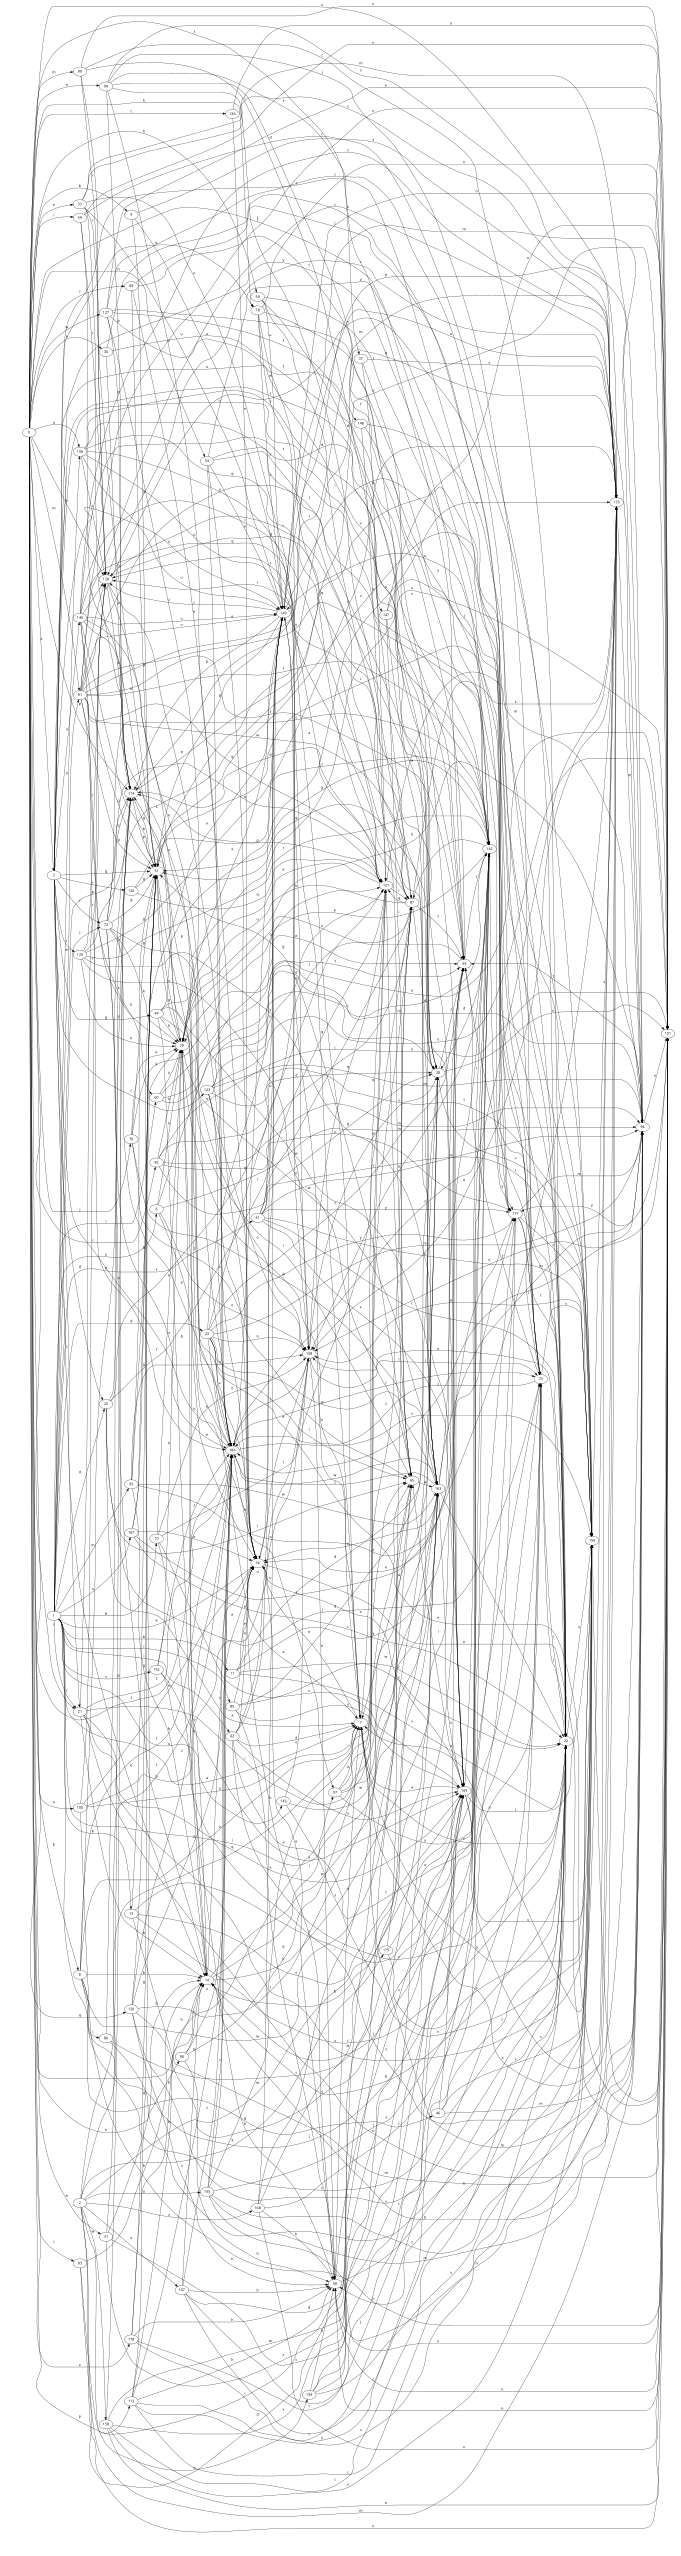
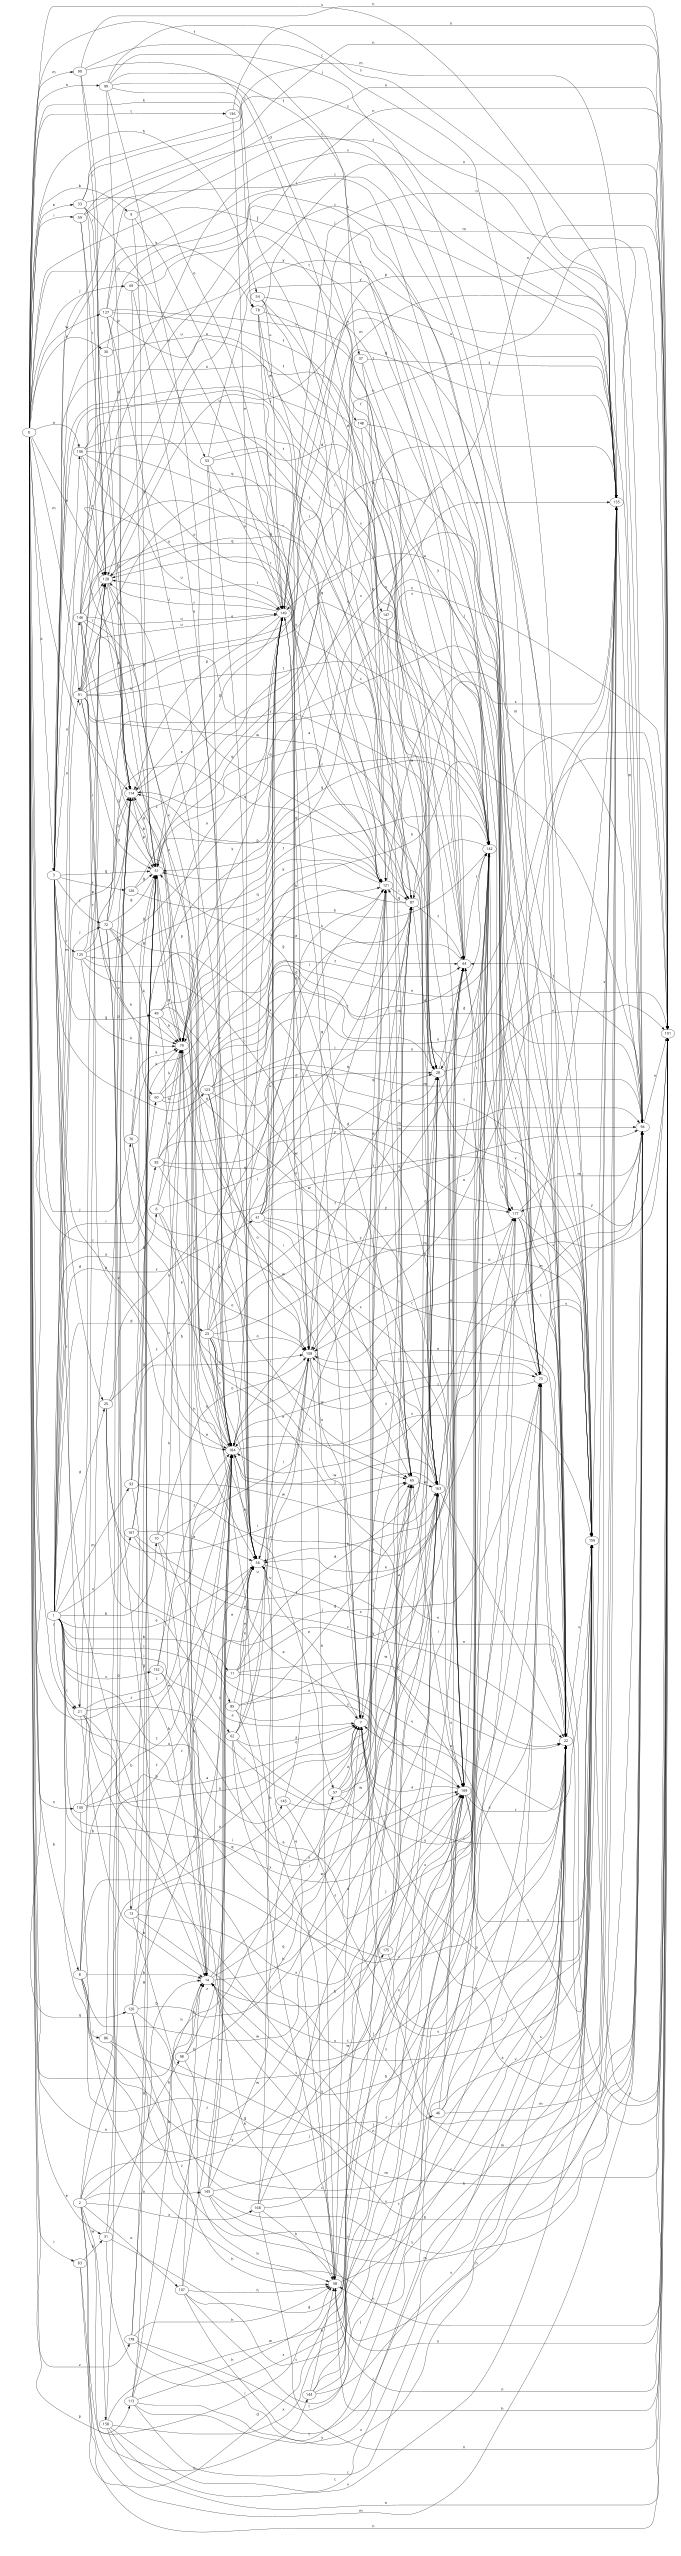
  strict digraph {
    fontname="Noto Sans"
    rankdir=LR
    node [fontname="Noto Sans"]
    edge [fontname="Noto Sans"]
    0
    3
    8
    9
    21
    30
    31
    33
    37
    53
    54
    57
    59
    69
    70
    78
    82
    83
    90
    91
    98
    99
    100
    106
    113
    114
    120
    128
    135
    136
    142
    n32 [label=127]
    178
    184
    25
    72
    14
    49
    51
    73
    123
    125
    126
    146
    147
    148
    149
    177
    7
    163
    22
    86
    65
    101
    169
    156
    44
    94
    108
    121
    36
    87
    28
    79
    58
    1
    6
    10
    11
    13
    23
    41
    46
    60
    62
    85
    93
    143
    152
    167
    2
    107
    144
    145
    158
    168
    175
    0 -> 3 [label=a]
    0 -> 8 [label=b]
    0 -> 9 [label=b]
    0 -> 21 [label=c]
    0 -> 30 [label=e]
    0 -> 31 [label=e]
    0 -> 33 [label=e]
    0 -> 37 [label=f]
    0 -> 53 [label=h]
    0 -> 54 [label=h]
    0 -> 57 [label=h]
    0 -> 59 [label=i]
    0 -> 69 [label=j]
    0 -> 70 [label=j]
    0 -> 78 [label=k]
    0 -> 82 [label=l]
    0 -> 83 [label=l]
    0 -> 90 [label=m]
    0 -> 91 [label=m]
    0 -> 98 [label=n]
    0 -> 99 [label=n]
    0 -> 100 [label=n]
    0 -> 106 [label=o]
    0 -> 113 [label=p]
    0 -> 114 [label=p]
    0 -> 120 [label=q]
    0 -> 128 [label=n]
    0 -> 135 [label=s]
    0 -> 136 [label=t]
    0 -> 142 [label=t]
    0 -> n32 [label=w]
    0 -> 178 [label=z]
    0 -> 184 [label=z]
    3 -> 21 [label=c]
    3 -> 57 [label=h]
    3 -> 78 [label=k]
    3 -> 142 [label=t]
    3 -> 25 [label=d]
    3 -> 72 [label=j]
    3 -> 14 [label=b]
    3 -> 49 [label=g]
    3 -> 51 [label=g]
    3 -> 73 [label=j]
    3 -> 123 [label=r]
    3 -> 125 [label=r]
    3 -> 126 [label=r]
    3 -> 146 [label=u]
    3 -> 147 [label=u]
    3 -> 148 [label=u]
    3 -> 149 [label=u]
    3 -> 177 [label=y]
    8 -> 114 [label=p]
    8 -> 184 [label=z]
    8 -> 14 [label=b]
    8 -> 73 [label=j]
    8 -> 7 [label=a]
    8 -> 163 [label=w]
    8 -> 22 [label=c]
    8 -> 86 [label=l]
    9 -> 135 [label=s]
    9 -> 51 [label=g]
    9 -> 149 [label=u]
    21 -> 128 [label=r]
    21 -> 184 [label=z]
    21 -> 14 [label=b]
    21 -> 65 [label=i]
    21 -> 101 [label=n]
    21 -> 169 [label=x]
    21 -> 156 [label=v]
    30 -> 114 [label=p]
    30 -> 22 [label=c]
    30 -> 44 [label=f]
    31 -> 114 [label=p]
    31 -> 142 [label=t]
    31 -> 14 [label=b]
    31 -> 169 [label=x]
    33 -> 114 [label=p]
    33 -> 128 [label=r]
    33 -> 135 [label=s]
    33 -> 149 [label=u]
    33 -> 94 [label=m]
    33 -> 108 [label=o]
    37 -> 135 [label=s]
    37 -> 169 [label=x]
    37 -> 121 [label=q]
    53 -> 184 [label=z]
    53 -> 149 [label=u]
    53 -> 177 [label=y]
    53 -> 36 [label=e]
    53 -> 87 [label=l]
    53 -> 28 [label=d]
    54 -> 142 [label=t]
    54 -> 149 [label=u]
    54 -> 65 [label=i]
    54 -> 28 [label=d]
    57 -> 177 [label=y]
    57 -> 7 [label=a]
    57 -> 163 [label=w]
    57 -> 65 [label=i]
    57 -> 87 [label=l]
    59 -> 128 [label=r]
    59 -> 22 [label=c]
    59 -> 101 [label=n]
    59 -> 79 [label=k]
    69 -> 142 [label=t]
    69 -> 51 [label=g]
    69 -> 73 [label=j]
    69 -> 36 [label=e]
    70 -> 51 [label=g]
    70 -> 163 [label=w]
    70 -> 65 [label=i]
    70 -> 44 [label=e]
    70 -> 79 [label=k]
    78 -> 149 [label=u]
    78 -> 7 [label=a]
    78 -> 101 [label=n]
    78 -> 44 [label=f]
    78 -> 121 [label=q]
    82 -> 177 [label=y]
    82 -> 101 [label=n]
    82 -> 156 [label=v]
    82 -> 94 [label=m]
    82 -> 28 [label=d]
    82 -> 79 [label=k]
-   83 -> 14 [label=b]
+   83 -> 31 [label=b]
    83 -> 65 [label=i]
    83 -> 28 [label=d]
    90 -> 128 [label=r]
    90 -> 51 [label=g]
    90 -> 22 [label=c]
    90 -> 101 [label=n]
    90 -> 87 [label=l]
    91 -> 128 [label=r]
    91 -> 135 [label=s]
    91 -> 142 [label=t]
    91 -> 184 [label=z]
    91 -> 51 [label=g]
    91 -> 73 [label=j]
    91 -> 149 [label=u]
    91 -> 177 [label=y]
    91 -> 163 [label=w]
    91 -> 101 [label=n]
    91 -> 44 [label=f]
    91 -> 94 [label=m]
    91 -> 121 [label=q]
    91 -> 79 [label=k]
    98 -> 184 [label=z]
    98 -> 14 [label=b]
    98 -> 121 [label=q]
    98 -> 58 [label=h]
    99 -> 114 [label=p]
    99 -> 135 [label=s]
    99 -> 184 [label=z]
    99 -> 73 [label=j]
    99 -> 44 [label=f]
    99 -> 87 [label=l]
    99 -> 28 [label=d]
    100 -> 128 [label=r]
    100 -> 7 [label=a]
    100 -> 101 [label=n]
    100 -> 108 [label=o]
    100 -> 36 [label=e]
    106 -> 128 [label=r]
    106 -> 149 [label=u]
    106 -> 7 [label=a]
    106 -> 169 [label=x]
    106 -> 44 [label=f]
    106 -> 108 [label=o]
    106 -> 121 [label=q]
    113 -> 142 [label=t]
    113 -> 184 [label=z]
    113 -> 14 [label=b]
    113 -> 51 [label=g]
    113 -> 177 [label=y]
    113 -> 22 [label=c]
    113 -> 58 [label=h]
    114 -> 51 [label=g]
    114 -> 156 [label=v]
    120 -> 184 [label=z]
    120 -> 51 [label=g]
    120 -> 177 [label=y]
    120 -> 22 [label=c]
    120 -> 36 [label=e]
    120 -> 87 [label=l]
    120 -> 58 [label=h]
    128 -> 114 [label=p]
    128 -> 184 [label=z]
    128 -> 156 [label=v]
    128 -> 36 [label=e]
    128 -> 28 [label=d]
    135 -> 128 [label=r]
    135 -> 184 [label=z]
    135 -> 51 [label=g]
    135 -> 149 [label=u]
    135 -> 7 [label=a]
    135 -> 94 [label=m]
    135 -> 108 [label=o]
    135 -> 58 [label=h]
    136 -> 101 [label=n]
    136 -> 36 [label=e]
    142 -> 51 [label=g]
    142 -> 177 [label=y]
    142 -> 108 [label=o]
    142 -> 87 [label=l]
    142 -> 28 [label=d]
    142 -> 79 [label=k]
    n32 -> 114 [label=p]
    n32 -> 142 [label=t]
    n32 -> 184 [label=z]
    n32 -> 163 [label=w]
    n32 -> 22 [label=c]
    n32 -> 101 [label=n]
    n32 -> 44 [label=f]
    178 -> 142 [label=t]
    178 -> 14 [label=b]
    178 -> 51 [label=g]
    178 -> 156 [label=v]
    178 -> 58 [label=h]
    184 -> 114 [label=p]
    184 -> 73 [label=j]
    184 -> 149 [label=u]
    184 -> 163 [label=w]
    184 -> 156 [label=v]
    184 -> 36 [label=e]
    184 -> 79 [label=k]
    25 -> 114 [label=p]
    25 -> 73 [label=j]
    25 -> 7 [label=a]
    25 -> 65 [label=i]
    25 -> 121 [label=q]
    25 -> 87 [label=l]
    72 -> 114 [label=p]
    72 -> 142 [label=t]
    72 -> 184 [label=z]
    72 -> 14 [label=b]
    72 -> 51 [label=g]
    72 -> 108 [label=o]
    72 -> 121 [label=q]
    72 -> 36 [label=e]
    72 -> 79 [label=k]
    14 -> 184 [label=z]
    14 -> 73 [label=j]
    14 -> 163 [label=w]
    14 -> 65 [label=i]
    14 -> 44 [label=f]
    49 -> 135 [label=s]
    49 -> 14 [label=b]
    49 -> 163 [label=w]
    49 -> 65 [label=i]
    49 -> 101 [label=n]
    49 -> 79 [label=k]
    51 -> 114 [label=p]
    51 -> 142 [label=t]
    51 -> 184 [label=z]
    51 -> 22 [label=c]
    51 -> 79 [label=k]
    73 -> 184 [label=z]
    73 -> 22 [label=c]
    73 -> 156 [label=v]
    73 -> 44 [label=f]
    123 -> 142 [label=t]
    123 -> 184 [label=z]
    123 -> 101 [label=n]
    123 -> 156 [label=v]
    123 -> 44 [label=f]
    123 -> 94 [label=m]
    123 -> 108 [label=o]
    123 -> 58 [label=h]
    125 -> 128 [label=r]
    125 -> 135 [label=s]
    125 -> 142 [label=t]
    125 -> 65 [label=i]
    125 -> 101 [label=n]
    125 -> 169 [label=x]
    125 -> 79 [label=k]
    126 -> 51 [label=g]
    126 -> 156 [label=v]
    126 -> 121 [label=q]
    146 -> 128 [label=r]
    146 -> 135 [label=s]
    146 -> 142 [label=t]
    146 -> 184 [label=z]
    146 -> 14 [label=b]
    146 -> 51 [label=g]
    146 -> 149 [label=u]
    146 -> 121 [label=q]
    146 -> 36 [label=e]
    146 -> 87 [label=l]
    146 -> 60 [label=x]
    147 -> 73 [label=j]
    147 -> 163 [label=w]
    147 -> 65 [label=i]
    147 -> 101 [label=n]
    148 -> 177 [label=y]
    148 -> 156 [label=v]
    148 -> 121 [label=q]
    149 -> 114 [label=p]
    149 -> 128 [label=r]
    149 -> 51 [label=g]
    149 -> 22 [label=c]
    149 -> 101 [label=n]
    149 -> 94 [label=m]
    149 -> 108 [label=o]
    149 -> 79 [label=k]
    177 -> 73 [label=j]
    177 -> 22 [label=c]
    177 -> 156 [label=v]
    177 -> 94 [label=m]
    177 -> 36 [label=e]
    7 -> 149 [label=u]
    7 -> 22 [label=c]
    7 -> 94 [label=m]
    7 -> 121 [label=q]
    7 -> 36 [label=e]
    163 -> 128 [label=r]
    163 -> 142 [label=t]
    163 -> 184 [label=z]
    163 -> 22 [label=c]
    163 -> 169 [label=x]
    163 -> 94 [label=m]
    163 -> 36 [label=e]
    22 -> 14 [label=b]
    22 -> 73 [label=j]
    22 -> 149 [label=u]
    22 -> 156 [label=v]
    22 -> 44 [label=f]
    22 -> 108 [label=o]
    86 -> 114 [label=p]
    86 -> 142 [label=t]
    86 -> 156 [label=v]
    65 -> 51 [label=g]
    65 -> 163 [label=w]
    101 -> 177 [label=y]
    101 -> 156 [label=v]
    101 -> 108 [label=o]
    101 -> 58 [label=h]
    169 -> 128 [label=r]
    169 -> 135 [label=s]
    169 -> 142 [label=t]
    169 -> 14 [label=b]
    169 -> 7 [label=a]
    169 -> 22 [label=c]
    169 -> 65 [label=i]
    169 -> 156 [label=v]
    156 -> 135 [label=s]
    156 -> 7 [label=a]
    156 -> 108 [label=o]
    156 -> 58 [label=h]
    44 -> 142 [label=t]
    44 -> 79 [label=k]
    94 -> 114 [label=p]
    94 -> 184 [label=z]
    94 -> 14 [label=b]
    94 -> 7 [label=a]
    94 -> 101 [label=n]
    94 -> 44 [label=f]
    94 -> 79 [label=k]
    108 -> 184 [label=z]
    108 -> 73 [label=j]
    108 -> 121 [label=q]
    108 -> 36 [label=e]
    108 -> 28 [label=d]
    108 -> 58 [label=h]
    121 -> 114 [label=p]
    121 -> 65 [label=i]
    121 -> 94 [label=m]
    121 -> 87 [label=l]
    121 -> 79 [label=k]
    36 -> 149 [label=u]
    36 -> 101 [label=n]
    36 -> 169 [label=x]
    87 -> 114 [label=p]
    87 -> 128 [label=r]
    87 -> 135 [label=s]
    87 -> 44 [label=f]
    87 -> 121 [label=q]
    87 -> 28 [label=d]
    87 -> 79 [label=k]
    28 -> 51 [label=g]
    28 -> 7 [label=a]
    28 -> 101 [label=n]
    28 -> 156 [label=v]
    28 -> 44 [label=f]
    79 -> 14 [label=b]
    79 -> 51 [label=g]
    79 -> 7 [label=a]
    79 -> 163 [label=w]
    58 -> 7 [label=a]
    58 -> 22 [label=c]
    58 -> 101 [label=n]
    58 -> 169 [label=x]
    58 -> 36 [label=e]
    1 -> 21 [label=c]
    1 -> 91 [label=m]
    1 -> 106 [label=o]
    1 -> 114 [label=p]
    1 -> 25 [label=d]
    1 -> 72 [label=j]
    1 -> 7 [label=a]
    1 -> 65 [label=i]
    1 -> 36 [label=e]
    1 -> 6 [label=a]
    1 -> 10 [label=b]
    1 -> 11 [label=b]
    1 -> 13 [label=b]
    1 -> 23 [label=d]
    1 -> 41 [label=f]
    1 -> 46 [label=g]
    1 -> 60 [label=i]
    1 -> 62 [label=i]
    1 -> 85 [label=l]
    1 -> 93 [label=m]
    1 -> 143 [label=u]
    1 -> 152 [label=v]
    1 -> 167 [label=x]
    6 -> 94 [label=m]
    6 -> 108 [label=o]
    6 -> 121 [label=q]
    6 -> 36 [label=e]
    6 -> 79 [label=k]
    10 -> 169 [label=x]
    10 -> 108 [label=o]
    10 -> 87 [label=l]
    10 -> 79 [label=k]
    10 -> 58 [label=h]
    11 -> 177 [label=y]
    11 -> 22 [label=c]
    11 -> 156 [label=v]
    11 -> 36 [label=e]
    11 -> 28 [label=d]
    13 -> 142 [label=t]
    13 -> 51 [label=g]
    13 -> 22 [label=c]
    13 -> 169 [label=x]
    13 -> 94 [label=m]
    23 -> 184 [label=z]
    23 -> 177 [label=y]
    23 -> 7 [label=a]
    23 -> 163 [label=w]
    23 -> 65 [label=i]
    23 -> 101 [label=n]
    23 -> 44 [label=f]
    23 -> 94 [label=m]
    23 -> 108 [label=o]
    23 -> 121 [label=q]
    23 -> 87 [label=l]
    41 -> 149 [label=u]
    41 -> 177 [label=y]
    41 -> 22 [label=c]
    41 -> 169 [label=x]
    41 -> 156 [label=v]
    41 -> 94 [label=m]
    41 -> 121 [label=q]
    41 -> 87 [label=l]
    41 -> 28 [label=d]
    46 -> 22 [label=c]
    46 -> 156 [label=v]
    46 -> 44 [label=o]
    46 -> 94 [label=m]
    60 -> 101 [label=n]
    60 -> 94 [label=m]
    60 -> 28 [label=d]
    60 -> 79 [label=k]
    62 -> 73 [label=j]
    62 -> 149 [label=u]
    62 -> 7 [label=a]
    62 -> 22 [label=c]
    62 -> 169 [label=x]
    62 -> 108 [label=o]
    62 -> 36 [label=e]
    85 -> 22 [label=c]
    85 -> 169 [label=x]
    85 -> 36 [label=e]
    85 -> 28 [label=d]
    85 -> 58 [label=h]
    93 -> 135 [label=s]
    93 -> 14 [label=b]
    93 -> 51 [label=g]
    93 -> 149 [label=u]
    93 -> 163 [label=w]
    93 -> 108 [label=o]
    143 -> 163 [label=w]
    143 -> 156 [label=v]
    143 -> 108 [label=o]
    152 -> 135 [label=s]
    152 -> 184 [label=z]
    152 -> 169 [label=x]
    152 -> 79 [label=k]
    167 -> 51 [label=g]
    167 -> 22 [label=c]
    167 -> 44 [label=f]
    167 -> 36 [label=e]
    167 -> 79 [label=k]
    2 -> 184 [label=z]
    2 -> 163 [label=w]
    2 -> 101 [label=n]
    2 -> 94 [label=m]
    2 -> 121 [label=q]
    2 -> 107 [label=o]
    2 -> 144 [label=u]
    2 -> 145 [label=u]
    2 -> 158 [label=w]
    2 -> 168 [label=x]
    2 -> 175 [label=y]
    107 -> 184 [label=z]
    107 -> 14 [label=b]
    107 -> 73 [label=j]
    107 -> 22 [label=c]
    107 -> 28 [label=d]
    107 -> 58 [label=h]
    144 -> 142 [label=t]
    144 -> 169 [label=x]
    144 -> 156 [label=v]
    144 -> 44 [label=f]
    144 -> 58 [label=h]
    145 -> 135 [label=s]
    145 -> 184 [label=z]
    145 -> 73 [label=j]
    145 -> 7 [label=a]
    145 -> 101 [label=n]
    145 -> 94 [label=m]
    145 -> 36 [label=e]
    158 -> 114 [label=p]
    158 -> 163 [label=w]
    158 -> 22 [label=c]
    158 -> 101 [label=n]
    158 -> 169 [label=x]
    158 -> 156 [label=v]
    168 -> 73 [label=j]
    168 -> 149 [label=u]
    168 -> 163 [label=w]
    168 -> 65 [label=i]
    168 -> 101 [label=n]
    168 -> 58 [label=h]
    175 -> 22 [label=c]
    175 -> 169 [label=x]
    175 -> 87 [label=l]
  }
